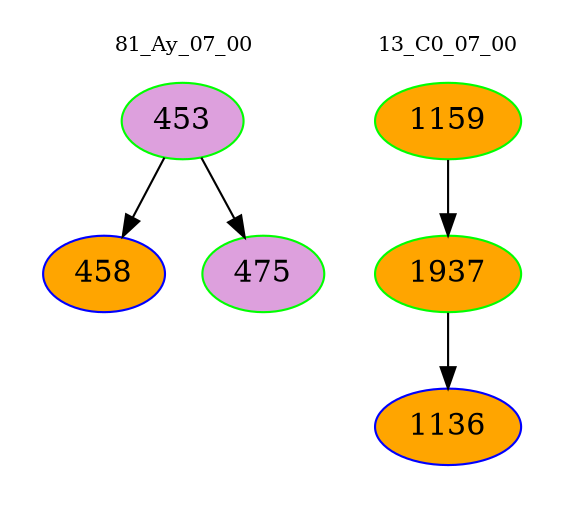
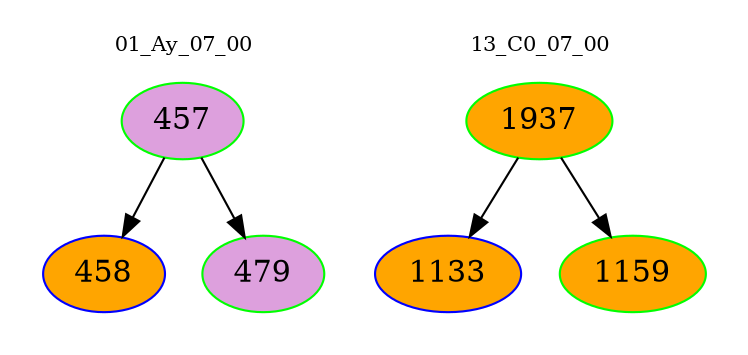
  digraph {
    node [color=green fillcolor=orange style=filled]
    edge [color=black]
-   n1 [fillcolor=plum label=453]
+   n1 [fillcolor=plum label=457]
    n2 [color=blue label=458]
-   n3 [fillcolor=plum label=475]
+   n3 [fillcolor=plum label=479]
    n4 [label=1937]
-   n5 [color=blue label=1136]
+   n5 [color=blue label=1133]
    n6 [label=1159]
    subgraph cluster_1 {
      color=white
      fontsize=10
-     label="81_Ay_07_00"
+     label="01_Ay_07_00"
      n1
      n2
      n3
    }
    subgraph cluster_2 {
      color=white
      fontsize=10
      label="13_C0_07_00"
      n4
      n5
      n6
    }
    n1 -> n2
    n1 -> n3
    n4 -> n5
-   n6 -> n4
+   n4 -> n6
  }
